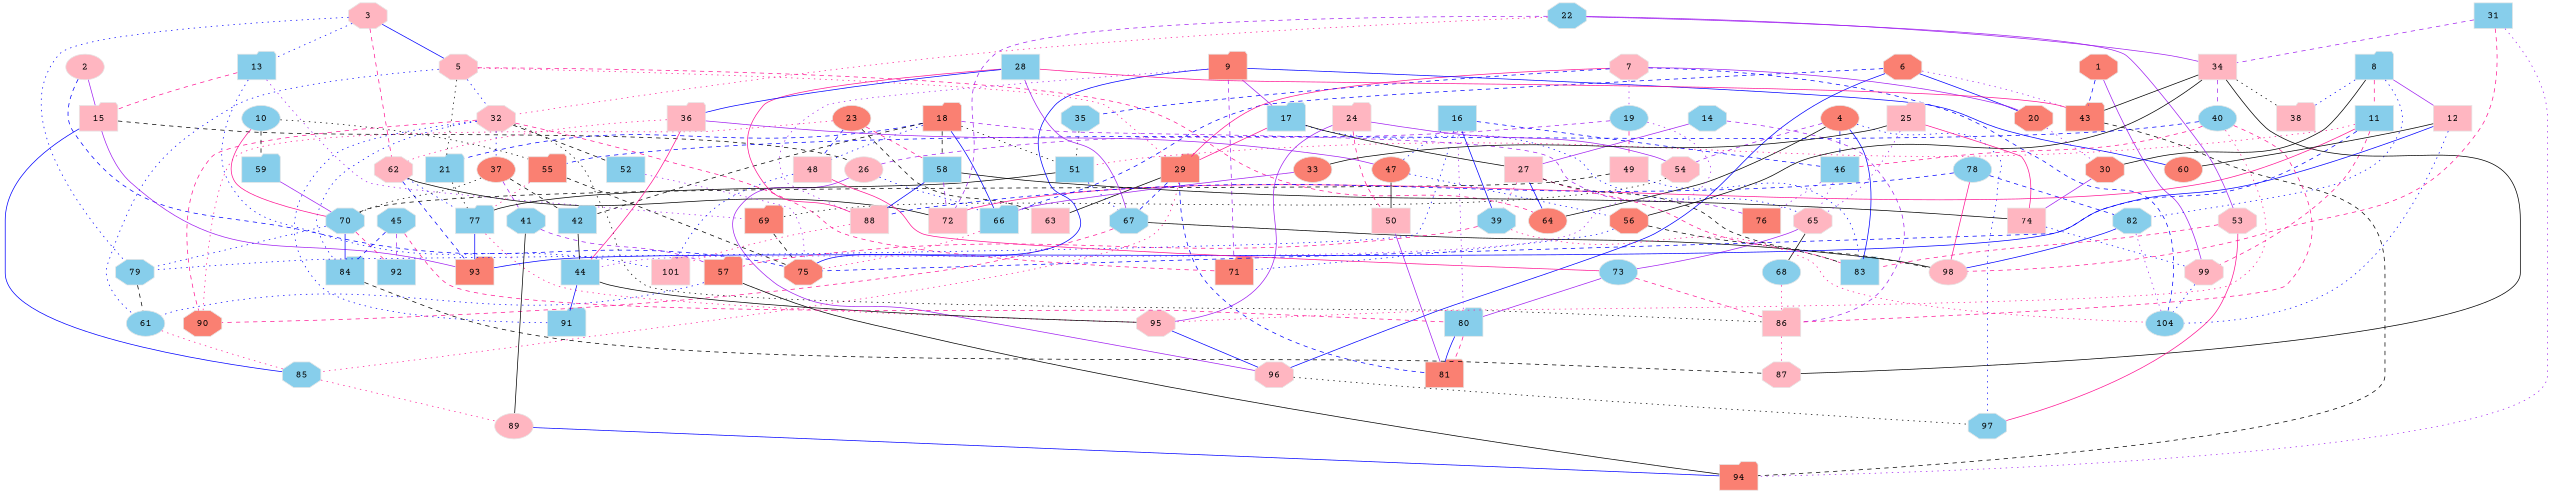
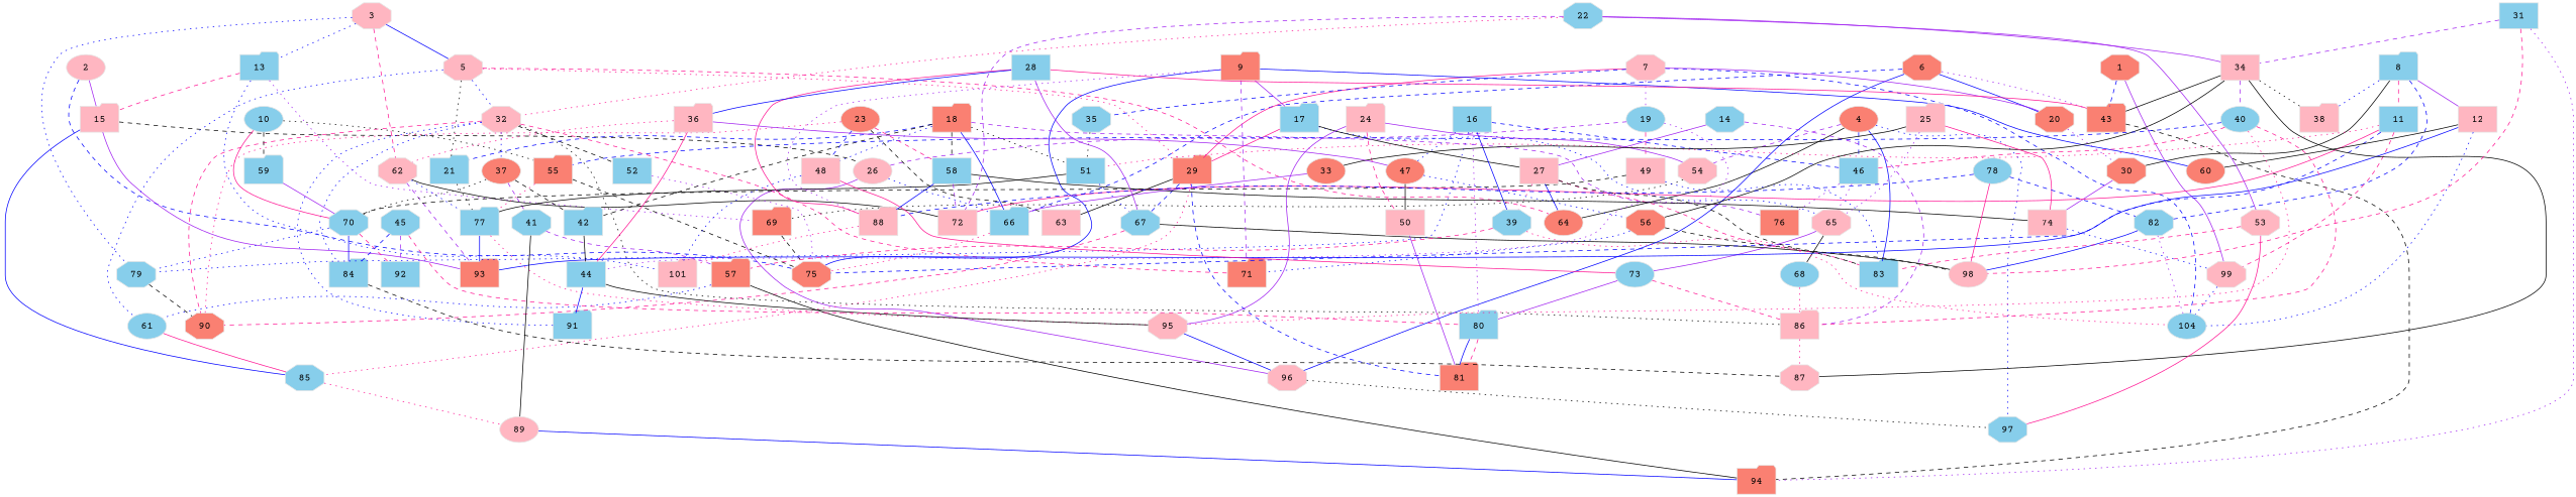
  graph {
    fontname="Courier Prime"
    node [color=gray90 fillcolor=skyblue fontname="Courier Prime" shape=octagon style=filled]
    edge [color=blue fontname="Courier Prime" style=solid]
    1 [fillcolor=salmon]
    43 [fillcolor=salmon shape=folder]
    99 [fillcolor=lightpink]
    94 [fillcolor=salmon shape=folder]
    n5 [label=104 shape=ellipse]
    2 [fillcolor=lightpink shape=ellipse]
    15 [fillcolor=lightpink shape=folder]
    75 [fillcolor=salmon]
    93 [fillcolor=salmon shape=folder]
    26 [fillcolor=lightpink shape=ellipse]
    85
    3 [fillcolor=lightpink]
    5 [fillcolor=lightpink]
    13 [shape=folder]
    62 [fillcolor=lightpink]
    79
    64 [fillcolor=salmon shape=ellipse]
    21 [shape=folder]
    29 [fillcolor=salmon shape=folder]
    32 [fillcolor=lightpink]
    61 [shape=ellipse]
    69 [fillcolor=salmon shape=folder]
    101 [fillcolor=lightpink shape=folder]
    72 [fillcolor=lightpink shape=box]
    77 [shape=folder]
    90 [fillcolor=salmon]
    4 [fillcolor=salmon shape=ellipse]
    46 [shape=box]
    54 [fillcolor=lightpink]
    83 [shape=folder]
    97
    65 [fillcolor=lightpink]
    76 [fillcolor=salmon shape=box]
    63 [fillcolor=lightpink shape=box]
    67
    81 [fillcolor=salmon shape=folder]
    71 [fillcolor=salmon shape=folder]
    86 [fillcolor=lightpink shape=folder]
    37 [fillcolor=salmon shape=ellipse]
    52 [shape=box]
    84 [shape=folder]
    91 [shape=folder]
    6 [fillcolor=salmon]
    20 [fillcolor=salmon]
    66 [shape=folder]
    96 [fillcolor=lightpink]
    30 [fillcolor=salmon]
    7 [fillcolor=lightpink]
    19 [shape=ellipse]
    35
    44 [shape=box]
    49 [fillcolor=lightpink shape=box]
    51 [shape=box]
    8 [shape=folder]
    11 [shape=box]
    12 [fillcolor=lightpink shape=box]
    38 [fillcolor=lightpink shape=folder]
    82
    60 [fillcolor=salmon shape=ellipse]
    74 [fillcolor=lightpink shape=box]
    98 [fillcolor=lightpink shape=ellipse]
    9 [fillcolor=salmon shape=folder]
    17 [shape=folder]
    88 [fillcolor=lightpink shape=folder]
    27 [fillcolor=lightpink shape=box]
    10 [shape=ellipse]
    55 [fillcolor=salmon shape=folder]
    59 [shape=folder]
    70
    92 [shape=box]
    14
    39
    87 [fillcolor=lightpink]
    89 [fillcolor=lightpink shape=ellipse]
    16 [shape=box]
    47 [fillcolor=salmon shape=ellipse]
    80 [shape=folder]
    57 [fillcolor=salmon shape=folder]
    50 [fillcolor=lightpink shape=box]
    56 [fillcolor=salmon]
    73 [shape=ellipse]
    68 [shape=ellipse]
    18 [fillcolor=salmon shape=folder]
    42 [shape=folder]
    48 [fillcolor=lightpink shape=box]
    58 [shape=box]
    95 [fillcolor=lightpink]
    22
    34 [fillcolor=lightpink shape=box]
    53 [fillcolor=lightpink]
    40 [shape=ellipse]
    23 [fillcolor=salmon shape=ellipse]
    24 [fillcolor=lightpink shape=folder]
    25 [fillcolor=lightpink shape=folder]
    33 [fillcolor=salmon shape=ellipse]
    28 [shape=box]
    36 [fillcolor=lightpink shape=folder]
    31 [shape=box]
    41
    45
    78 [shape=ellipse]
    1 -- 43 [style=dashed]
    1 -- 99 [color=purple]
    43 -- 94 [color=black style=dashed]
    99 -- n5 [style=dotted]
    2 -- 15 [color=purple]
    2 -- 75 [style=dashed]
    15 -- 93 [color=purple]
    15 -- 26 [color=black style=dashed]
    15 -- 85
    26 -- 66 [style=dotted]
    26 -- 96 [color=purple]
    85 -- 89 [color=deeppink style=dotted]
    3 -- 5
    3 -- 13 [style=dotted]
    3 -- 62 [color=deeppink style=dashed]
    3 -- 79 [style=dotted]
    5 -- 64 [color=deeppink style=dashed]
    5 -- 21 [color=black style=dotted]
    5 -- 29 [color=deeppink style=dotted]
    5 -- 32 [style=dotted]
    5 -- 61 [style=dotted]
    13 -- 15 [color=deeppink style=dashed]
    13 -- 69 [color=purple style=dotted]
    13 -- 101 [style=dotted]
-   62 -- 93 [style=dashed]
+   62 -- 93 [color=purple style=dashed]
    62 -- 72 [color=black]
    62 -- 77 [style=dotted]
-   79 -- 61 [color=black style=dashed]
+   79 -- 90 [color=black style=dashed]
    21 -- 77 [color=black style=dotted]
    29 -- 85 [color=deeppink style=dotted]
    29 -- 63 [color=black]
    29 -- 67 [style=dashed]
    29 -- 81 [style=dashed]
    32 -- 90 [color=deeppink style=dashed]
    32 -- 71 [color=deeppink style=dashed]
    32 -- 86 [color=black style=dotted]
    32 -- 37 [style=dotted]
    32 -- 52 [color=black style=dashed]
    32 -- 84 [style=dotted]
    32 -- 91 [style=dotted]
-   61 -- 85 [color=deeppink style=dotted]
+   61 -- 85 [color=deeppink]
    69 -- 75 [color=black style=dashed]
    77 -- 93
    77 -- 95 [color=deeppink style=dotted]
    4 -- 64 [color=black]
    4 -- 46 [style=dashed]
    4 -- 54 [color=purple style=dashed]
    4 -- 83
    4 -- 97 [style=dotted]
    46 -- 65 [color=purple style=dotted]
    46 -- 76 [color=purple style=dotted]
    54 -- 69 [color=black style=dotted]
    65 -- 73 [color=purple]
    65 -- 68 [color=black]
    67 -- 90 [color=deeppink style=dashed]
    67 -- 98 [color=black]
    86 -- 87 [color=deeppink style=dotted]
    37 -- 70 [color=black style=dotted]
    37 -- 42 [color=black style=dashed]
    37 -- 41 [color=purple style=dashed]
    52 -- 75 [color=purple style=dotted]
    84 -- 87 [color=black style=dashed]
    6 -- 43 [color=purple style=dotted]
    6 -- 20
    6 -- 66 [style=dashed]
    6 -- 96
    20 -- 30 [color=purple style=dotted]
    66 -- 75 [color=deeppink style=dotted]
    96 -- 97 [color=black style=dotted]
    30 -- 74 [color=purple]
    7 -- n5 [style=dashed]
    7 -- 29 [color=deeppink]
    7 -- 20 [color=purple]
    7 -- 19 [color=purple style=dotted]
    7 -- 35 [style=dashed]
    19 -- 26 [color=purple style=dashed]
    19 -- 44 [color=purple style=dotted]
    19 -- 49 [color=deeppink style=dashed]
    35 -- 51 [color=black style=dotted]
    44 -- 91
    44 -- 95 [color=black]
    49 -- 83 [style=dotted]
    49 -- 70 [color=black style=dashed]
    51 -- 77 [color=black]
    51 -- 67 [style=dotted]
    8 -- 30 [color=black]
    8 -- 11 [color=deeppink style=dashed]
    8 -- 12 [color=purple]
    8 -- 38 [style=dotted]
-   8 -- 82 [style=dotted]
+   8 -- 82 [style=dashed]
    11 -- 99 [color=deeppink style=dashed]
    11 -- 75 [style=dashed]
    11 -- 72 [color=deeppink]
    11 -- 51 [color=deeppink style=dotted]
    12 -- n5 [style=dotted]
    12 -- 93
    12 -- 60 [color=black]
    82 -- n5 [color=purple style=dotted]
    82 -- 98
    74 -- 99 [style=dotted]
    9 -- 75
    9 -- 71 [color=purple style=dashed]
    9 -- 60
    9 -- 17 [color=purple]
    9 -- 88 [color=purple style=dotted]
    17 -- 29 [color=deeppink]
    17 -- 65 [style=dotted]
    17 -- 27 [color=black]
    88 -- 101 [color=deeppink style=dotted]
    27 -- 64
    27 -- 83 [color=deeppink style=dashed]
    27 -- 98 [color=black style=dashed]
    27 -- 39 [color=deeppink style=dotted]
    10 -- 55 [color=black style=dotted]
    10 -- 59 [color=black style=dashed]
    10 -- 70 [color=deeppink]
    55 -- 75 [color=black style=dashed]
    55 -- 77 [color=deeppink style=dotted]
    59 -- 70 [color=purple]
    70 -- 79 [style=dotted]
    70 -- 84
    70 -- 92 [color=deeppink style=dashed]
    14 -- 86 [color=purple style=dashed]
    14 -- 27 [color=purple]
    39 -- n5 [color=deeppink style=dotted]
    39 -- 57 [color=deeppink style=dashed]
    89 -- 94
    16 -- 79 [style=dotted]
    16 -- 46 [style=dashed]
    16 -- 39
    16 -- 47 [style=dotted]
    16 -- 80 [color=purple style=dotted]
    47 -- 50 [color=black]
    47 -- 56 [style=dotted]
    80 -- 81
    80 -- 81 [color=deeppink style=dashed]
    57 -- 94 [color=black]
    57 -- 61 [style=dotted]
    50 -- 81 [color=purple]
    56 -- 83 [color=black style=dashed]
    56 -- 71 [style=dotted]
    73 -- 86 [color=deeppink style=dashed]
    73 -- 80 [color=purple]
    68 -- 86 [color=deeppink style=dotted]
    18 -- 21 [style=dashed]
    18 -- 76 [color=purple style=dashed]
    18 -- 66
    18 -- 51 [color=black style=dotted]
    18 -- 42 [color=black style=dashed]
    18 -- 48 [style=dotted]
    18 -- 58 [color=black style=dashed]
    42 -- 44 [color=black]
    48 -- 101 [style=dotted]
    48 -- 73 [color=deeppink]
    58 -- 72 [color=purple style=dashed]
    58 -- 74 [color=black]
    58 -- 88
    95 -- 96
    22 -- 32 [color=deeppink style=dotted]
    22 -- 72 [color=purple style=dashed]
    22 -- 34 [color=purple]
    22 -- 53 [color=purple]
    34 -- 43 [color=black]
    34 -- 38 [color=black style=dotted]
    34 -- 87 [color=black]
    34 -- 56 [color=black]
    34 -- 40 [color=purple style=dashed]
    53 -- 83 [color=deeppink style=dashed]
    53 -- 97 [color=deeppink]
    40 -- 46 [color=deeppink style=dashed]
    40 -- 86 [color=deeppink style=dashed]
    40 -- 55 [style=dashed]
    40 -- 95 [color=deeppink style=dotted]
    23 -- 90 [color=deeppink style=dotted]
    23 -- 63 [color=black style=dashed]
    23 -- 48 [style=dashed]
    23 -- 58 [color=deeppink style=dashed]
    24 -- 54 [color=purple]
    24 -- 50 [color=deeppink style=dashed]
    24 -- 95 [color=purple]
    25 -- 65 [color=purple style=dotted]
    25 -- 74 [color=deeppink]
    25 -- 33 [color=black]
    33 -- 66 [color=purple]
    28 -- 43 [color=deeppink]
    28 -- 67 [color=purple]
    28 -- 88 [color=deeppink]
    28 -- 36
    36 -- 62 [color=deeppink style=dotted]
    36 -- 44 [color=deeppink]
    36 -- 47 [color=purple]
    31 -- 94 [color=purple style=dotted]
    31 -- 98 [color=deeppink style=dashed]
    31 -- 34 [color=purple style=dashed]
    41 -- 89 [color=black]
    41 -- 57 [color=purple style=dashed]
    45 -- 84 [style=dashed]
    45 -- 92 [color=purple style=dashed]
    45 -- 80 [color=deeppink style=dashed]
    78 -- 82 [style=dashed]
    78 -- 98 [color=deeppink]
    78 -- 88 [style=dashed]
  }
